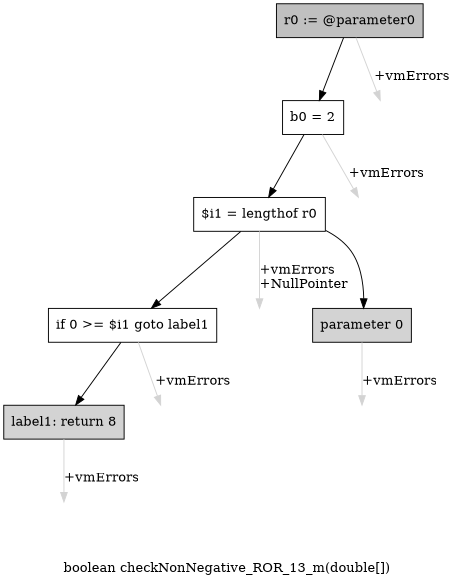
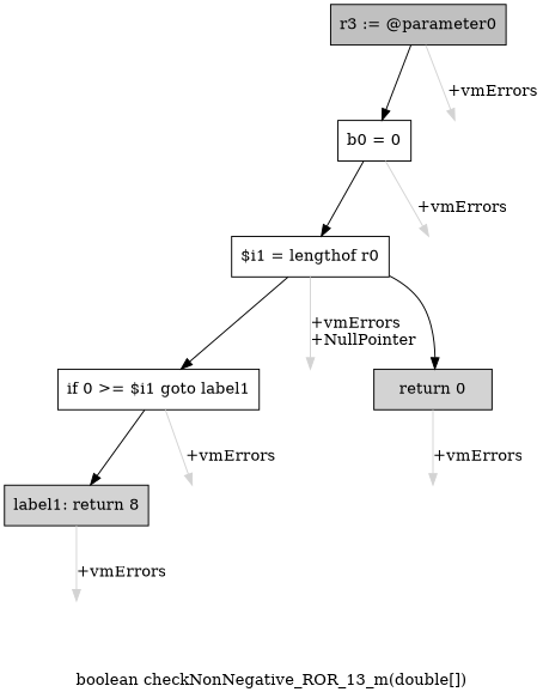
  digraph {
    label="boolean checkNonNegative_ROR_13_m(double[])"
    node [shape=box style=invis]
    edge [color=lightgray]
-   n1 [fillcolor=gray label="r0 := @parameter0" style=filled]
-   n2 [label="b0 = 2" style=""]
+   n1 [fillcolor=gray label="r3 := @parameter0" style=filled]
+   n2 [label="b0 = 0" style=""]
    n3 [label=Esc]
    n4 [label="$i1 = lengthof r0" style=""]
    n5 [label=Esc]
    n6 [label="if 0 >= $i1 goto label1" style=""]
    n7 [label=Esc]
-   n8 [fillcolor=lightgray label="parameter 0" style=filled]
+   n8 [fillcolor=lightgray label="return 0" style=filled]
    n9 [fillcolor=lightgray label="label1: return 8" style=filled]
    n10 [label=Esc]
    n11 [label=Esc]
    n12 [label=Esc]
    n1 -> n2 [color=black]
    n1 -> n3 [label="\l+vmErrors"]
    n2 -> n4 [color=black]
    n2 -> n5 [label="\l+vmErrors"]
    n4 -> n6 [color=black]
    n4 -> n7 [label="\l+vmErrors\l+NullPointer"]
    n4 -> n8 [color=black]
    n6 -> n9 [color=black]
    n6 -> n10 [label="\l+vmErrors"]
    n8 -> n11 [label="\l+vmErrors"]
    n9 -> n12 [label="\l+vmErrors"]
  }
